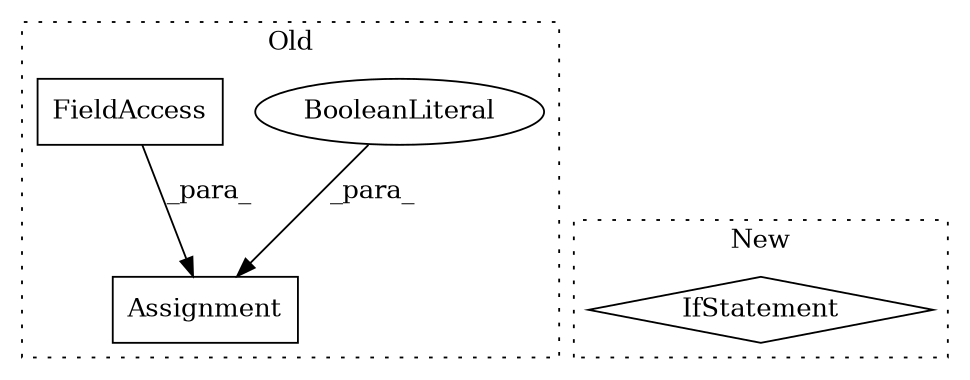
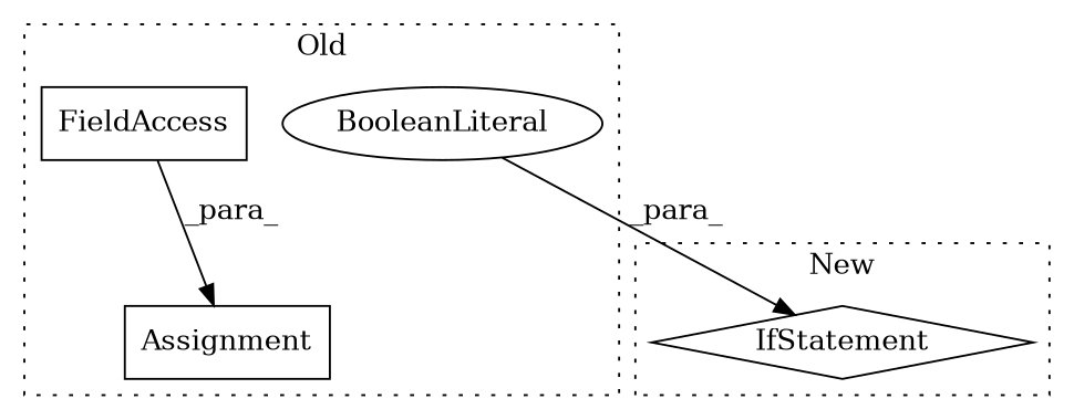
  digraph {
    node [shape=box]
    n1 [a=32 l="11,1" label=Assignment s="2295,2336"]
    n2 [a=9 l=5 label=BooleanLiteral s=2331 shape=ellipse]
    n3 [a=22 l=8 label=FieldAccess s=2306]
    n4 [a=25 l=3 label=IfStatement s=1819 shape=diamond]
    subgraph cluster_1 {
      label=Old
      style=dotted
      n1
      n2
      n3
    }
    subgraph cluster_2 {
      label=New
      style=dotted
      n4
    }
-   n2 -> n1 [label=_para_]
+   n2 -> n4 [label=_para_]
    n3 -> n1 [label=_para_]
  }
